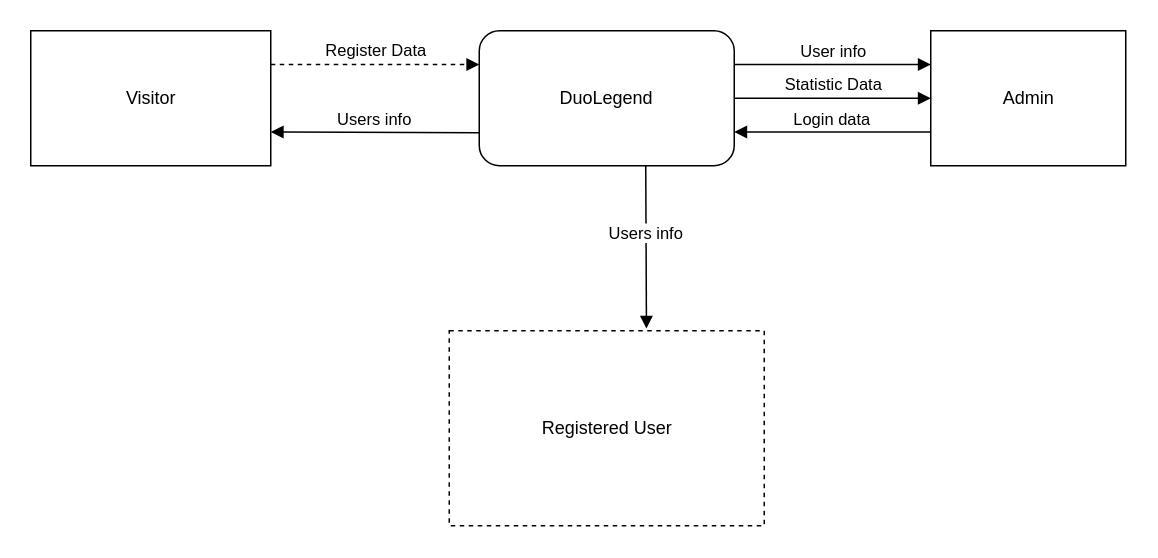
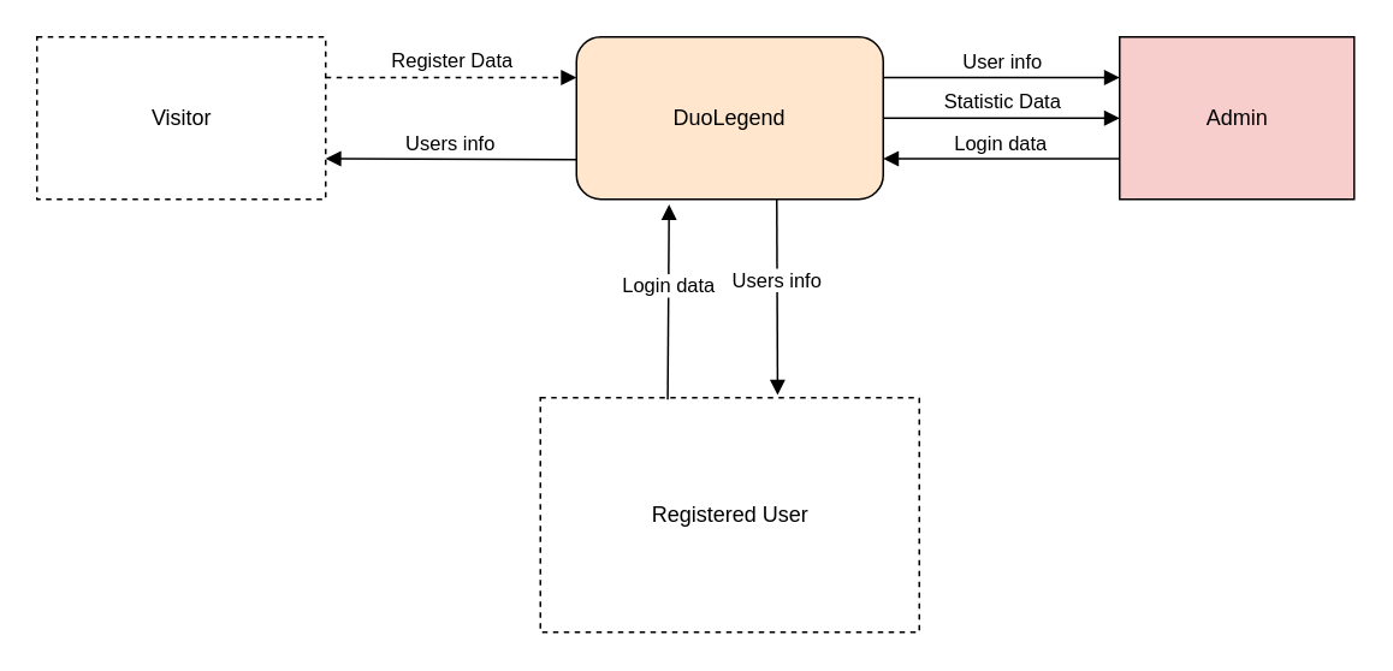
  <mxCell id="0" />
  <mxCell id="1" parent="0" />
- <mxCell id="2" value="DuoLegend" style="rounded=1;whiteSpace=wrap;html=1;" vertex="1" parent="1"><mxGeometry x="319" y="20" width="170" height="90" as="geometry" /></mxCell>
- <mxCell id="3" value="Visitor" style="html=1;" vertex="1" parent="1"><mxGeometry x="20" y="20" width="160" height="90" as="geometry" /></mxCell>
+ <mxCell id="2" value="DuoLegend" style="rounded=1;whiteSpace=wrap;html=1;fillColor=#ffe6cc;" vertex="1" parent="1"><mxGeometry x="319" y="20" width="170" height="90" as="geometry" /></mxCell>
+ <mxCell id="3" value="Visitor" style="html=1;dashed=1;" vertex="1" parent="1"><mxGeometry x="20" y="20" width="160" height="90" as="geometry" /></mxCell>
  <mxCell id="4" value="Registered User" style="html=1;dashed=1;" vertex="1" parent="1"><mxGeometry x="299" y="220" width="210" height="130" as="geometry" /></mxCell>
- <mxCell id="5" value="Admin" style="html=1;" vertex="1" parent="1"><mxGeometry x="620" y="20" width="130" height="90" as="geometry" /></mxCell>
+ <mxCell id="5" value="Admin" style="html=1;fillColor=#f8cecc;" vertex="1" parent="1"><mxGeometry x="620" y="20" width="130" height="90" as="geometry" /></mxCell>
  <mxCell id="6" value="Register Data" style="html=1;verticalAlign=bottom;endArrow=block;exitX=1;exitY=0.25;exitDx=0;exitDy=0;entryX=0;entryY=0.25;entryDx=0;entryDy=0;dashed=1;" edge="1" parent="1" source="3" target="2"><mxGeometry width="80" relative="1" as="geometry"><mxPoint x="230" y="50" as="sourcePoint" /><mxPoint x="319" y="39" as="targetPoint" /></mxGeometry></mxCell>
  <mxCell id="7" value="User info" style="html=1;verticalAlign=bottom;endArrow=block;entryX=0;entryY=0.25;entryDx=0;entryDy=0;exitX=1;exitY=0.25;exitDx=0;exitDy=0;" edge="1" parent="1" source="2" target="5"><mxGeometry width="80" relative="1" as="geometry"><mxPoint x="509" y="40" as="sourcePoint" /><mxPoint x="599" y="40" as="targetPoint" /></mxGeometry></mxCell>
  <mxCell id="8" value="Users info" style="html=1;verticalAlign=bottom;endArrow=block;entryX=1;entryY=0.75;entryDx=0;entryDy=0;" edge="1" parent="1" target="3"><mxGeometry width="80" relative="1" as="geometry"><mxPoint x="319" y="88" as="sourcePoint" /><mxPoint x="190" y="90" as="targetPoint" /></mxGeometry></mxCell>
+ <mxCell id="9" value="Login data" style="html=1;verticalAlign=bottom;endArrow=block;entryX=0.302;entryY=1.032;entryDx=0;entryDy=0;entryPerimeter=0;exitX=0.336;exitY=0.008;exitDx=0;exitDy=0;exitPerimeter=0;" edge="1" parent="1" source="4" target="2"><mxGeometry width="80" relative="1" as="geometry"><mxPoint x="370" y="200" as="sourcePoint" /><mxPoint x="370" y="120" as="targetPoint" /></mxGeometry></mxCell>
  <mxCell id="10" value="Users info" style="html=1;verticalAlign=bottom;endArrow=block;entryX=0.626;entryY=-0.011;entryDx=0;entryDy=0;entryPerimeter=0;" edge="1" parent="1" target="4"><mxGeometry width="80" relative="1" as="geometry"><mxPoint x="430" y="110" as="sourcePoint" /><mxPoint x="430" y="205" as="targetPoint" /></mxGeometry></mxCell>
  <mxCell id="11" value="Login data" style="html=1;verticalAlign=bottom;endArrow=block;exitX=0;exitY=0.75;exitDx=0;exitDy=0;entryX=1;entryY=0.75;entryDx=0;entryDy=0;" edge="1" parent="1" source="5" target="2"><mxGeometry width="80" relative="1" as="geometry"><mxPoint x="600" y="109" as="sourcePoint" /><mxPoint x="510" y="109" as="targetPoint" /></mxGeometry></mxCell>
  <mxCell id="12" value="Statistic Data" style="html=1;verticalAlign=bottom;endArrow=block;entryX=0;entryY=0.5;entryDx=0;entryDy=0;exitX=1;exitY=0.5;exitDx=0;exitDy=0;" edge="1" parent="1" source="2" target="5"><mxGeometry width="80" relative="1" as="geometry"><mxPoint x="510" y="80" as="sourcePoint" /><mxPoint x="590" y="80" as="targetPoint" /></mxGeometry></mxCell>
